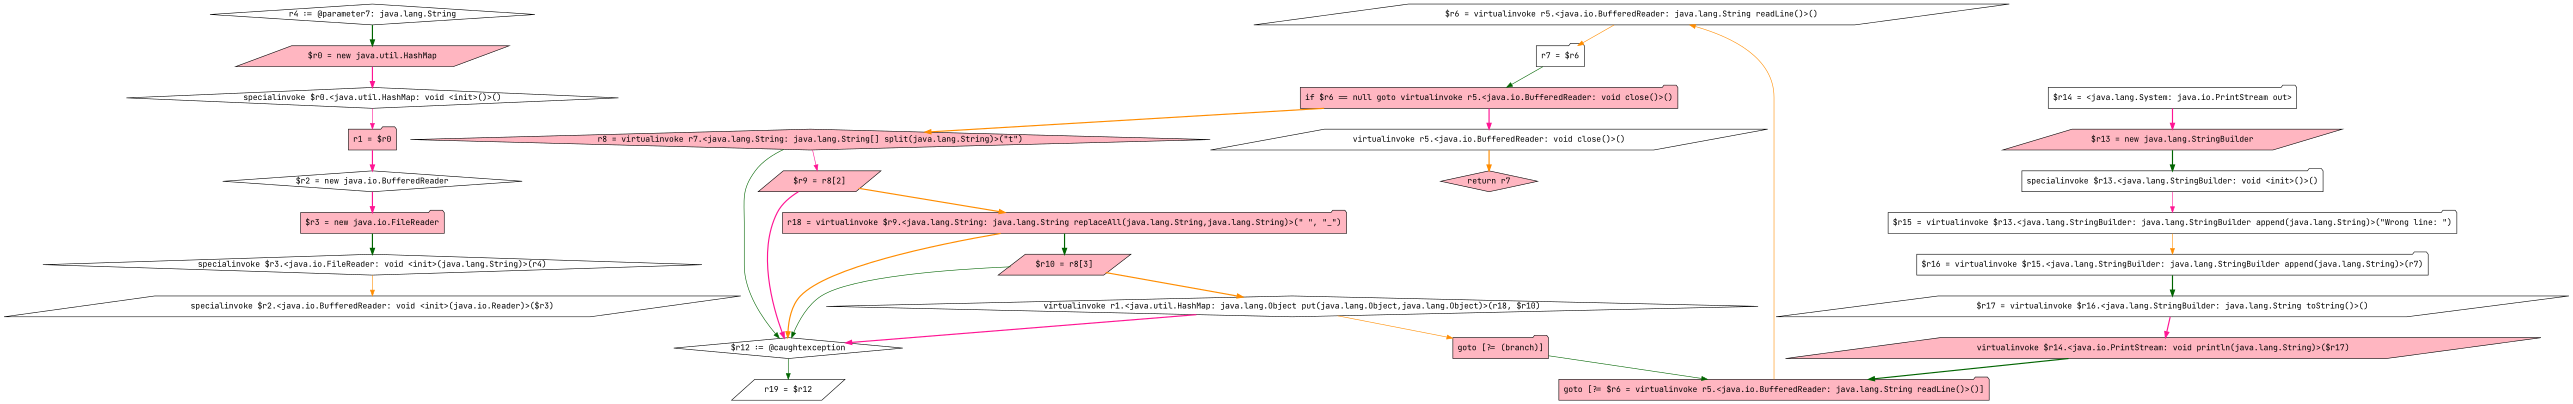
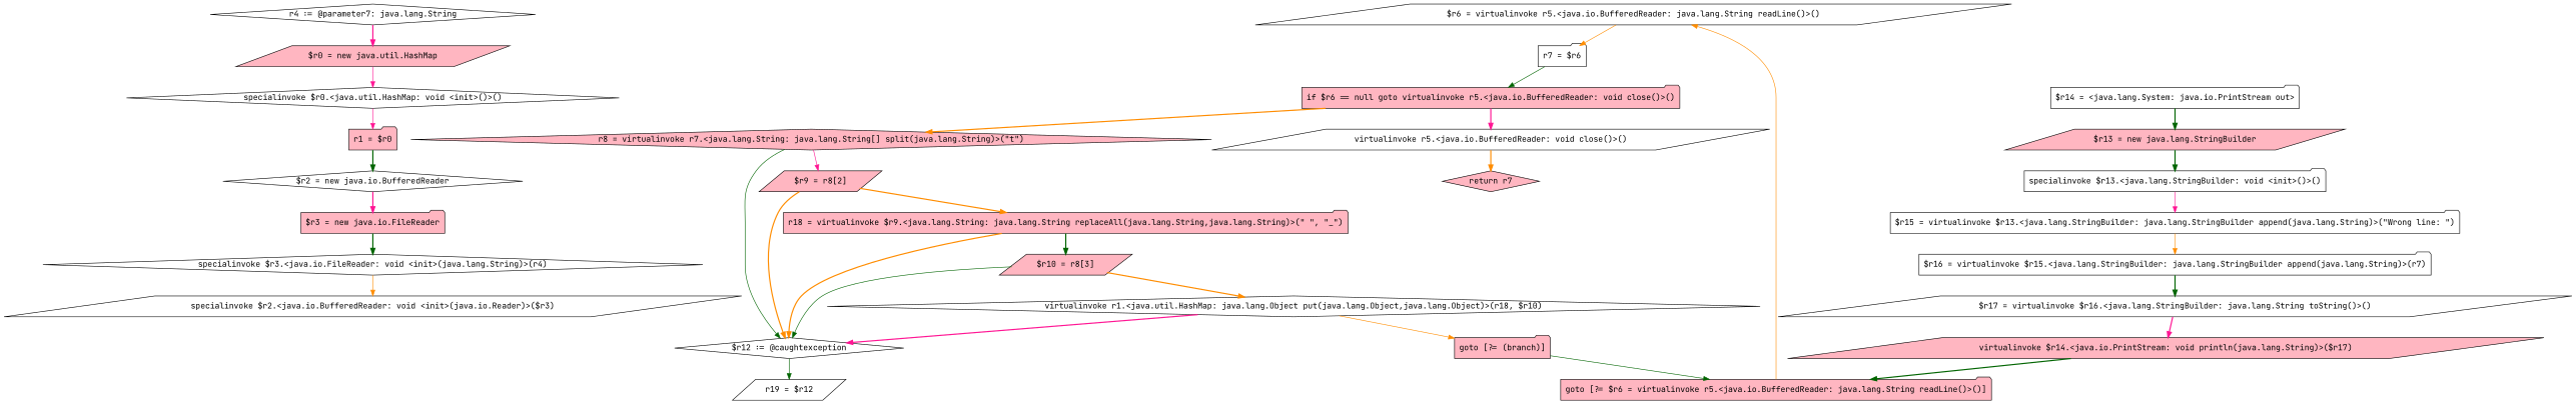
  digraph {
    fontname="JetBrains Mono"
    node [fillcolor=white fontname="JetBrains Mono" shape=folder style=filled]
    edge [color=darkgreen fontname="JetBrains Mono" style=bold]
    n1 [label="r4 := @parameter7: java.lang.String" shape=diamond]
    "$r0 = new java.util.HashMap" [fillcolor=lightpink shape=parallelogram]
    "specialinvoke $r0.<java.util.HashMap: void <init>()>()" [shape=diamond]
    "r1 = $r0" [fillcolor=lightpink]
    "$r2 = new java.io.BufferedReader" [shape=diamond]
    "$r3 = new java.io.FileReader" [fillcolor=lightpink]
    "specialinvoke $r3.<java.io.FileReader: void <init>(java.lang.String)>(r4)" [shape=diamond]
    "specialinvoke $r2.<java.io.BufferedReader: void <init>(java.io.Reader)>($r3)" [shape=parallelogram]
    "$r6 = virtualinvoke r5.<java.io.BufferedReader: java.lang.String readLine()>()" [shape=parallelogram]
    "r7 = $r6"
    "if $r6 == null goto virtualinvoke r5.<java.io.BufferedReader: void close()>()" [fillcolor=lightpink]
    "r8 = virtualinvoke r7.<java.lang.String: java.lang.String[] split(java.lang.String)>(\"\t\")" [fillcolor=lightpink shape=diamond]
    "virtualinvoke r5.<java.io.BufferedReader: void close()>()" [shape=parallelogram]
    "$r9 = r8[2]" [fillcolor=lightpink shape=parallelogram]
    "$r12 := @caughtexception" [shape=diamond]
    n16 [fillcolor=lightpink label="return r7" shape=diamond]
    "r18 = virtualinvoke $r9.<java.lang.String: java.lang.String replaceAll(java.lang.String,java.lang.String)>(\" \", \"_\")" [fillcolor=lightpink]
    "r19 = $r12" [shape=parallelogram]
    "$r10 = r8[3]" [fillcolor=lightpink shape=parallelogram]
    "virtualinvoke r1.<java.util.HashMap: java.lang.Object put(java.lang.Object,java.lang.Object)>(r18, $r10)" [shape=diamond]
    "goto [?= (branch)]" [fillcolor=lightpink]
    "goto [?= $r6 = virtualinvoke r5.<java.io.BufferedReader: java.lang.String readLine()>()]" [fillcolor=lightpink]
    "$r13 = new java.lang.StringBuilder" [fillcolor=lightpink shape=parallelogram]
    "$r14 = <java.lang.System: java.io.PrintStream out>"
    "specialinvoke $r13.<java.lang.StringBuilder: void <init>()>()"
    "$r15 = virtualinvoke $r13.<java.lang.StringBuilder: java.lang.StringBuilder append(java.lang.String)>(\"Wrong line: \")"
    "$r16 = virtualinvoke $r15.<java.lang.StringBuilder: java.lang.StringBuilder append(java.lang.String)>(r7)"
    "$r17 = virtualinvoke $r16.<java.lang.StringBuilder: java.lang.String toString()>()" [shape=parallelogram]
    "virtualinvoke $r14.<java.io.PrintStream: void println(java.lang.String)>($r17)" [fillcolor=lightpink shape=parallelogram]
-   n1 -> "$r0 = new java.util.HashMap"
-   "$r0 = new java.util.HashMap" -> "specialinvoke $r0.<java.util.HashMap: void <init>()>()" [color=deeppink]
+   n1 -> "$r0 = new java.util.HashMap" [color=deeppink]
+   "$r0 = new java.util.HashMap" -> "specialinvoke $r0.<java.util.HashMap: void <init>()>()" [color=deeppink style=solid]
    "specialinvoke $r0.<java.util.HashMap: void <init>()>()" -> "r1 = $r0" [color=deeppink style=solid]
-   "r1 = $r0" -> "$r2 = new java.io.BufferedReader" [color=deeppink]
+   "r1 = $r0" -> "$r2 = new java.io.BufferedReader"
    "$r2 = new java.io.BufferedReader" -> "$r3 = new java.io.FileReader" [color=deeppink]
    "$r3 = new java.io.FileReader" -> "specialinvoke $r3.<java.io.FileReader: void <init>(java.lang.String)>(r4)"
    "specialinvoke $r3.<java.io.FileReader: void <init>(java.lang.String)>(r4)" -> "specialinvoke $r2.<java.io.BufferedReader: void <init>(java.io.Reader)>($r3)" [color=darkorange style=solid]
    "$r6 = virtualinvoke r5.<java.io.BufferedReader: java.lang.String readLine()>()" -> "r7 = $r6" [color=darkorange style=solid]
    "r7 = $r6" -> "if $r6 == null goto virtualinvoke r5.<java.io.BufferedReader: void close()>()" [style=solid]
    "if $r6 == null goto virtualinvoke r5.<java.io.BufferedReader: void close()>()" -> "r8 = virtualinvoke r7.<java.lang.String: java.lang.String[] split(java.lang.String)>(\"\t\")" [color=darkorange]
    "if $r6 == null goto virtualinvoke r5.<java.io.BufferedReader: void close()>()" -> "virtualinvoke r5.<java.io.BufferedReader: void close()>()" [color=deeppink]
    "r8 = virtualinvoke r7.<java.lang.String: java.lang.String[] split(java.lang.String)>(\"\t\")" -> "$r9 = r8[2]" [color=deeppink style=solid]
    "r8 = virtualinvoke r7.<java.lang.String: java.lang.String[] split(java.lang.String)>(\"\t\")" -> "$r12 := @caughtexception" [style=solid]
    "virtualinvoke r5.<java.io.BufferedReader: void close()>()" -> n16 [color=darkorange]
-   "$r9 = r8[2]" -> "$r12 := @caughtexception" [color=deeppink]
+   "$r9 = r8[2]" -> "$r12 := @caughtexception" [color=darkorange]
    "$r9 = r8[2]" -> "r18 = virtualinvoke $r9.<java.lang.String: java.lang.String replaceAll(java.lang.String,java.lang.String)>(\" \", \"_\")" [color=darkorange]
    "$r12 := @caughtexception" -> "r19 = $r12" [style=solid]
    "r18 = virtualinvoke $r9.<java.lang.String: java.lang.String replaceAll(java.lang.String,java.lang.String)>(\" \", \"_\")" -> "$r12 := @caughtexception" [color=darkorange]
    "r18 = virtualinvoke $r9.<java.lang.String: java.lang.String replaceAll(java.lang.String,java.lang.String)>(\" \", \"_\")" -> "$r10 = r8[3]"
    "$r10 = r8[3]" -> "$r12 := @caughtexception" [style=solid]
    "$r10 = r8[3]" -> "virtualinvoke r1.<java.util.HashMap: java.lang.Object put(java.lang.Object,java.lang.Object)>(r18, $r10)" [color=darkorange]
    "virtualinvoke r1.<java.util.HashMap: java.lang.Object put(java.lang.Object,java.lang.Object)>(r18, $r10)" -> "$r12 := @caughtexception" [color=deeppink]
    "virtualinvoke r1.<java.util.HashMap: java.lang.Object put(java.lang.Object,java.lang.Object)>(r18, $r10)" -> "goto [?= (branch)]" [color=darkorange style=solid]
    "goto [?= (branch)]" -> "goto [?= $r6 = virtualinvoke r5.<java.io.BufferedReader: java.lang.String readLine()>()]" [style=solid]
    "goto [?= $r6 = virtualinvoke r5.<java.io.BufferedReader: java.lang.String readLine()>()]" -> "$r6 = virtualinvoke r5.<java.io.BufferedReader: java.lang.String readLine()>()" [color=darkorange style=solid]
    "$r13 = new java.lang.StringBuilder" -> "specialinvoke $r13.<java.lang.StringBuilder: void <init>()>()"
-   "$r14 = <java.lang.System: java.io.PrintStream out>" -> "$r13 = new java.lang.StringBuilder" [color=deeppink]
+   "$r14 = <java.lang.System: java.io.PrintStream out>" -> "$r13 = new java.lang.StringBuilder"
    "specialinvoke $r13.<java.lang.StringBuilder: void <init>()>()" -> "$r15 = virtualinvoke $r13.<java.lang.StringBuilder: java.lang.StringBuilder append(java.lang.String)>(\"Wrong line: \")" [color=deeppink style=solid]
    "$r15 = virtualinvoke $r13.<java.lang.StringBuilder: java.lang.StringBuilder append(java.lang.String)>(\"Wrong line: \")" -> "$r16 = virtualinvoke $r15.<java.lang.StringBuilder: java.lang.StringBuilder append(java.lang.String)>(r7)" [color=darkorange style=solid]
    "$r16 = virtualinvoke $r15.<java.lang.StringBuilder: java.lang.StringBuilder append(java.lang.String)>(r7)" -> "$r17 = virtualinvoke $r16.<java.lang.StringBuilder: java.lang.String toString()>()"
    "$r17 = virtualinvoke $r16.<java.lang.StringBuilder: java.lang.String toString()>()" -> "virtualinvoke $r14.<java.io.PrintStream: void println(java.lang.String)>($r17)" [color=deeppink]
    "virtualinvoke $r14.<java.io.PrintStream: void println(java.lang.String)>($r17)" -> "goto [?= $r6 = virtualinvoke r5.<java.io.BufferedReader: java.lang.String readLine()>()]"
  }
